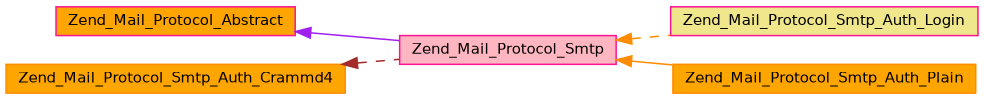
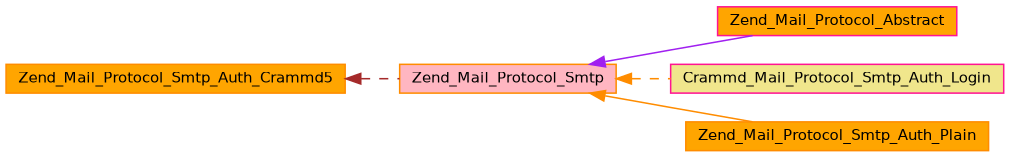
  digraph {
    rankdir=LR
    node [color=darkorange fillcolor=orange fontname=Helvetica fontsize=10 shape=record style=filled]
    edge [color=darkorange dir=back fontname=Helvetica fontsize=10 labelfontname=Helvetica labelfontsize=10 style=solid]
    n1 [color=deeppink height=0.2 label=Zend_Mail_Protocol_Abstract width=0.4]
-   n2 [color=deeppink fillcolor=lightpink height=0.2 label=Zend_Mail_Protocol_Smtp width=0.4]
-   n3 [color=deeppink fillcolor=khaki height=0.2 label=Zend_Mail_Protocol_Smtp_Auth_Login width=0.4]
+   n2 [fillcolor=lightpink height=0.2 label=Zend_Mail_Protocol_Smtp width=0.4]
+   n3 [color=deeppink fillcolor=khaki height=0.2 label=Crammd_Mail_Protocol_Smtp_Auth_Login width=0.4]
    n4 [height=0.2 label=Zend_Mail_Protocol_Smtp_Auth_Plain width=0.4]
-   n5 [height=0.2 label=Zend_Mail_Protocol_Smtp_Auth_Crammd4 width=0.4]
-   n1 -> n2 [color=purple]
+   n5 [height=0.2 label=Zend_Mail_Protocol_Smtp_Auth_Crammd5 width=0.4]
+   n2 -> n1 [color=purple]
    n2 -> n3 [style=dashed]
    n2 -> n4
    n5 -> n2 [color=brown style=dashed]
  }
